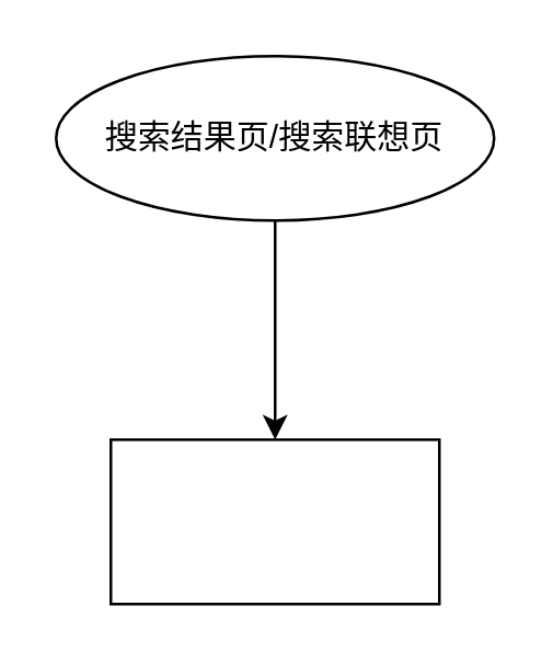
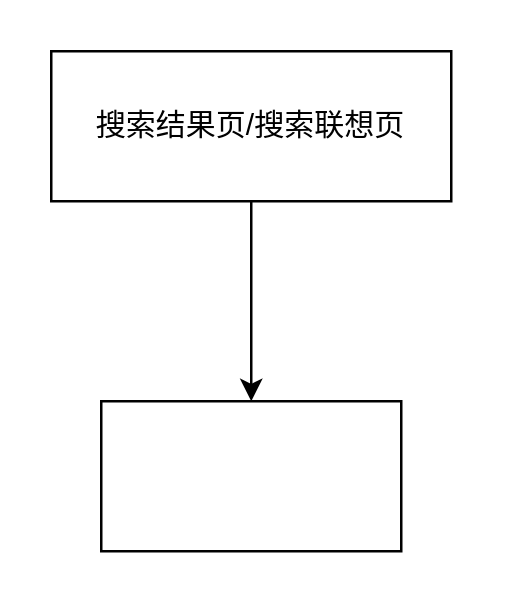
  <mxCell id="0" />
  <mxCell id="1" parent="0" />
  <mxCell id="2" value="" style="edgeStyle=orthogonalEdgeStyle;rounded=0;orthogonalLoop=1;jettySize=auto;html=1;" edge="1" parent="1" source="3" target="4"><mxGeometry relative="1" as="geometry" /></mxCell>
- <mxCell id="3" value="搜索结果页/搜索联想页" style="ellipse;whiteSpace=wrap;html=1;" vertex="1" parent="1"><mxGeometry x="20" y="20" width="160" height="60" as="geometry" /></mxCell>
+ <mxCell id="3" value="搜索结果页/搜索联想页" style="whiteSpace=wrap;html=1;" vertex="1" parent="1"><mxGeometry x="20" y="20" width="160" height="60" as="geometry" /></mxCell>
  <mxCell id="4" value="" style="whiteSpace=wrap;html=1;" vertex="1" parent="1"><mxGeometry x="40" y="160" width="120" height="60" as="geometry" /></mxCell>
